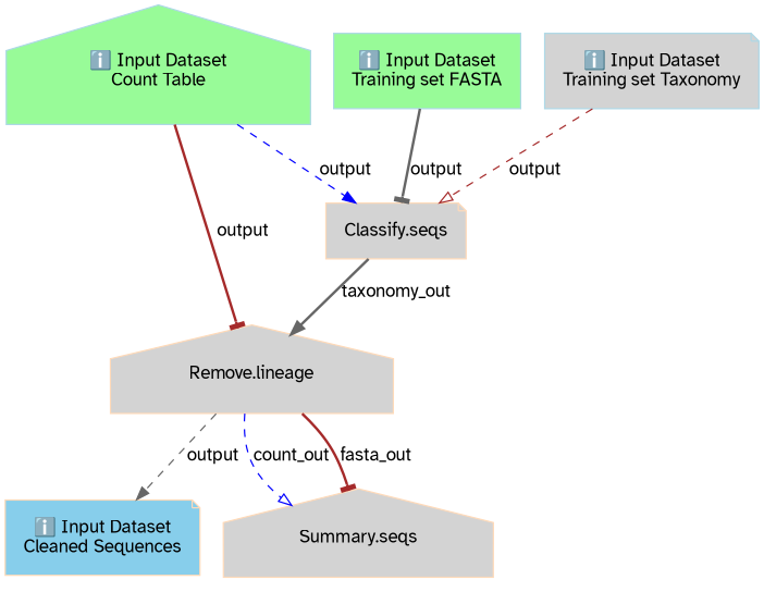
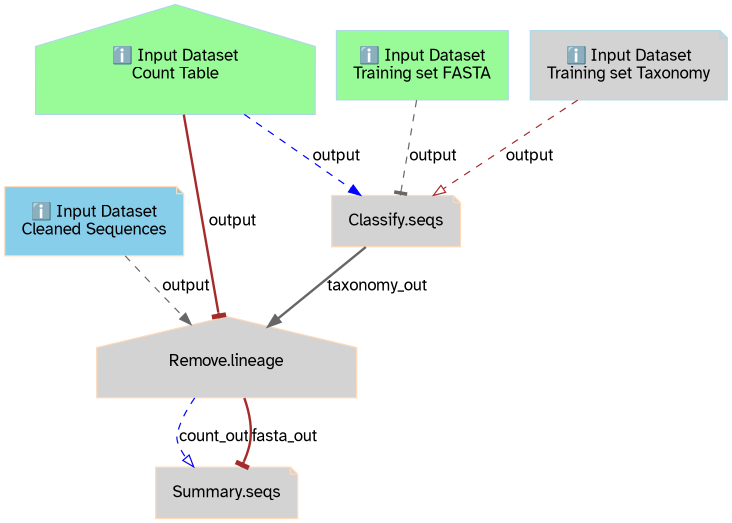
  digraph {
    node [color=peachpuff fillcolor=lightgrey fontname="Atkinson Hyperlegible" margin="0.2,0.2" shape=note style=filled]
    edge [arrowhead=normal color=gray40 fontname="Atkinson Hyperlegible" style=dashed]
    n1 [fillcolor=skyblue label="ℹ️ Input Dataset\nCleaned Sequences"]
    n2 [label="Remove.lineage" shape=house]
    n3 [label="Classify.seqs"]
-   n4 [label="Summary.seqs" shape=house]
+   n4 [label="Summary.seqs"]
    n5 [color=lightblue fillcolor=palegreen label="ℹ️ Input Dataset\nCount Table" shape=house]
    n6 [color=lightblue fillcolor=palegreen label="ℹ️ Input Dataset\nTraining set FASTA" shape=box]
    n7 [color=lightblue label="ℹ️ Input Dataset\nTraining set Taxonomy"]
-   n2 -> n1 [label=output]
+   n1 -> n2 [label=output]
    n2 -> n4 [arrowhead=onormal color=blue label=count_out]
    n2 -> n4 [arrowhead=tee color=brown label=fasta_out style=bold]
    n3 -> n2 [label=taxonomy_out style=bold]
    n5 -> n2 [arrowhead=tee color=brown label=output style=bold]
    n5 -> n3 [color=blue label=output]
-   n6 -> n3 [arrowhead=tee label=output style=bold]
+   n6 -> n3 [arrowhead=tee label=output]
    n7 -> n3 [arrowhead=onormal color=brown label=output]
  }
